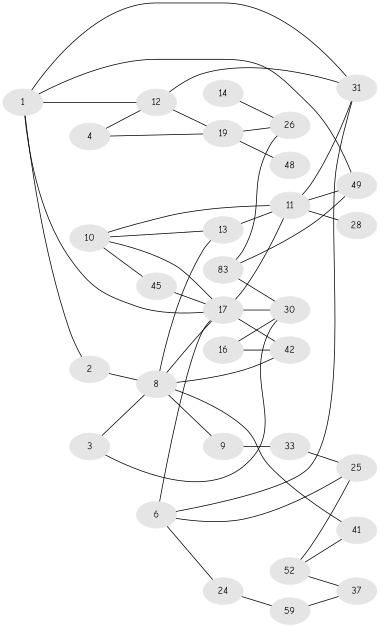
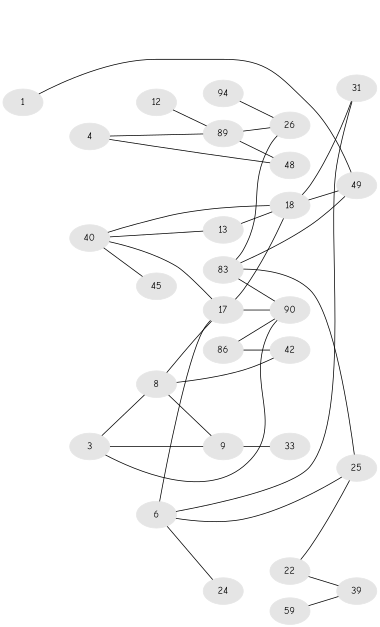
  graph {
    fontname="Comic Neue"
    rankdir=LR
    node [color=gray90 fontname="Comic Neue" style=filled]
    edge [fontname="Comic Neue" weight=1.0]
    1
-   2
    12
    17
    31
    n6 [label=49]
    8
-   19
-   30
-   18 [label=11]
+   19 [label=89]
+   30 [label=90]
+   18
    42
    9
    13
-   41
    3
    33
-   10
+   10 [label=40]
    n18 [label=45]
    4
    n20 [label=26]
    n21 [label=48]
    n22 [label=83]
    25
    6
    24
    n26 [label=59]
-   22 [label=52]
-   37
-   28
-   14
-   16
-   1 -- 2
-   1 -- 12
-   1 -- 17
-   1 -- 31
+   22
+   37 [label=39]
+   14 [label=94]
+   16 [label=86]
    1 -- n6
-   2 -- 8
-   12 -- 31
    12 -- 19
    17 -- 30
    17 -- 18
-   17 -- 42
    8 -- 17
    8 -- 42
    8 -- 9
-   8 -- 13
-   8 -- 41
    19 -- n20
    19 -- n21
    18 -- 31
    18 -- n6
-   18 -- 28
    9 -- 33
    13 -- 18
    3 -- 8
    3 -- 30
+   3 -- 9
    10 -- 17
    10 -- 18 [weight=2.0]
    10 -- 13
    10 -- n18 [weight=2.0]
-   n18 -- 17
-   4 -- 12
+   4 -- n21
    4 -- 19
    n22 -- n6
    n22 -- 30
    n22 -- n20
-   33 -- 25
+   n22 -- 25
    6 -- 17 [weight=2.0]
    6 -- 31
    6 -- 25
    6 -- 24
-   24 -- n26
    n26 -- 37
-   22 -- 41
    22 -- 25
    22 -- 37
    14 -- n20
    16 -- 30
    16 -- 42
  }
